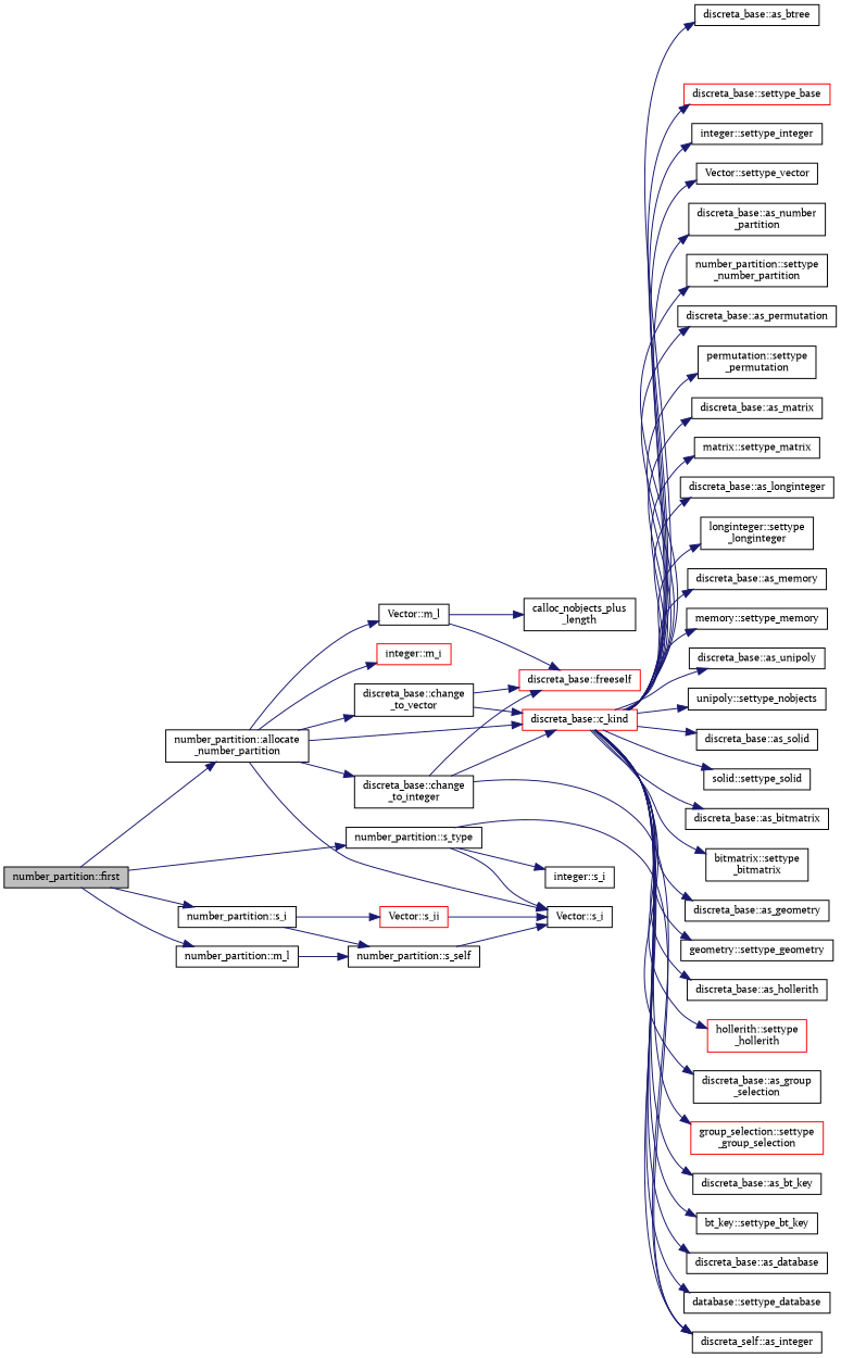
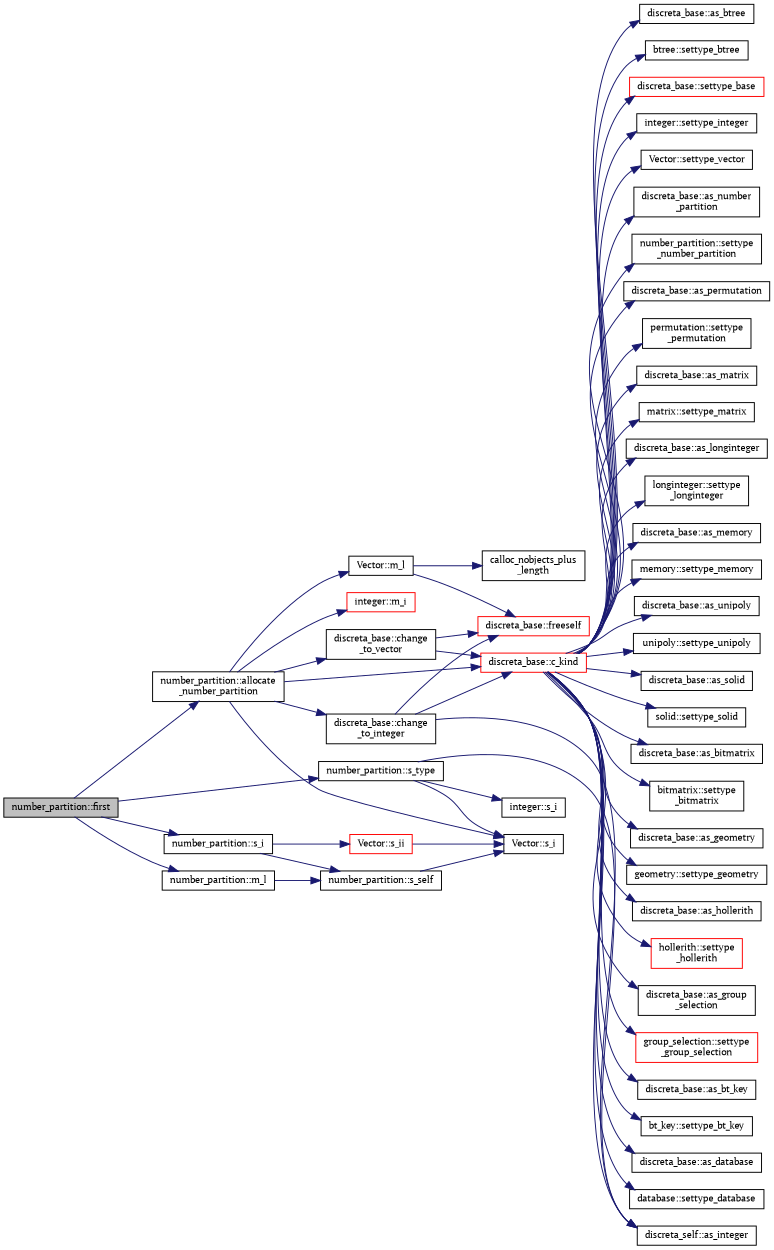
  digraph {
    fontname="PT Serif"
    rankdir=LR
    node [color=black fillcolor=white fontname="PT Serif" fontsize=10 shape=record style=filled]
    edge [color=midnightblue fontname="PT Serif" fontsize=10 labelfontname=Helvetica labelfontsize=10 style=solid]
    n1 [fillcolor=grey75 fontcolor=black height=0.2 label="number_partition::first" width=0.4]
    n2 [height=0.2 label="number_partition::allocate\l_number_partition" width=0.4]
    n3 [height=0.2 label="number_partition::s_type" width=0.4]
    n4 [height=0.2 label="number_partition::m_l" width=0.4]
    n5 [height=0.2 label="number_partition::s_i" width=0.4]
    n6 [height=0.2 label="Vector::m_l" width=0.4]
    n7 [color=red height=0.2 label="discreta_base::c_kind" width=0.4]
    n8 [height=0.2 label="Vector::s_i" width=0.4]
    n9 [height=0.2 label="discreta_base::change\l_to_integer" width=0.4]
    n10 [color=red height=0.2 label="integer::m_i" width=0.4]
    n11 [height=0.2 label="discreta_base::change\l_to_vector" width=0.4]
    n12 [height=0.2 label="discreta_self::as_integer" width=0.4]
    n13 [height=0.2 label="integer::s_i" width=0.4]
    n14 [height=0.2 label="number_partition::s_self" width=0.4]
    n15 [color=red height=0.2 label="Vector::s_ii" width=0.4]
    n16 [color=red height=0.2 label="discreta_base::freeself" width=0.4]
    n17 [height=0.2 label="calloc_nobjects_plus\l_length" width=0.4]
    n18 [color=red height=0.2 label="discreta_base::settype_base" width=0.4]
    n19 [height=0.2 label="integer::settype_integer" width=0.4]
    n20 [height=0.2 label="Vector::settype_vector" width=0.4]
    n21 [height=0.2 label="discreta_base::as_number\l_partition" width=0.4]
    n22 [height=0.2 label="number_partition::settype\l_number_partition" width=0.4]
    n23 [height=0.2 label="discreta_base::as_permutation" width=0.4]
    n24 [height=0.2 label="permutation::settype\l_permutation" width=0.4]
    n25 [height=0.2 label="discreta_base::as_matrix" width=0.4]
    n26 [height=0.2 label="matrix::settype_matrix" width=0.4]
    n27 [height=0.2 label="discreta_base::as_longinteger" width=0.4]
    n28 [height=0.2 label="longinteger::settype\l_longinteger" width=0.4]
    n29 [height=0.2 label="discreta_base::as_memory" width=0.4]
    n30 [height=0.2 label="memory::settype_memory" width=0.4]
    n31 [height=0.2 label="discreta_base::as_unipoly" width=0.4]
-   n32 [height=0.2 label="unipoly::settype_nobjects" width=0.4]
+   n32 [height=0.2 label="unipoly::settype_unipoly" width=0.4]
    n33 [height=0.2 label="discreta_base::as_solid" width=0.4]
    n34 [height=0.2 label="solid::settype_solid" width=0.4]
    n35 [height=0.2 label="discreta_base::as_bitmatrix" width=0.4]
    n36 [height=0.2 label="bitmatrix::settype\l_bitmatrix" width=0.4]
    n37 [height=0.2 label="discreta_base::as_geometry" width=0.4]
    n38 [height=0.2 label="geometry::settype_geometry" width=0.4]
    n39 [height=0.2 label="discreta_base::as_hollerith" width=0.4]
    n40 [color=red height=0.2 label="hollerith::settype\l_hollerith" width=0.4]
    n41 [height=0.2 label="discreta_base::as_group\l_selection" width=0.4]
    n42 [color=red height=0.2 label="group_selection::settype\l_group_selection" width=0.4]
    n43 [height=0.2 label="discreta_base::as_bt_key" width=0.4]
    n44 [height=0.2 label="bt_key::settype_bt_key" width=0.4]
    n45 [height=0.2 label="discreta_base::as_database" width=0.4]
    n46 [height=0.2 label="database::settype_database" width=0.4]
    n47 [height=0.2 label="discreta_base::as_btree" width=0.4]
+   n48 [height=0.2 label="btree::settype_btree" width=0.4]
    n1 -> n2
    n1 -> n3
    n1 -> n4
    n1 -> n5
    n2 -> n6
    n2 -> n7
    n2 -> n8
    n2 -> n9
    n2 -> n10
    n2 -> n11
    n3 -> n8
    n3 -> n12
    n3 -> n13
    n4 -> n14
    n5 -> n14
    n5 -> n15
    n6 -> n16
    n6 -> n17
    n7 -> n12
    n7 -> n18
    n7 -> n19
    n7 -> n20
    n7 -> n21
    n7 -> n22
    n7 -> n23
    n7 -> n24
    n7 -> n25
    n7 -> n26
    n7 -> n27
    n7 -> n28
    n7 -> n29
    n7 -> n30
    n7 -> n31
    n7 -> n32
    n7 -> n33
    n7 -> n34
    n7 -> n35
    n7 -> n36
    n7 -> n37
    n7 -> n38
    n7 -> n39
    n7 -> n40
    n7 -> n41
    n7 -> n42
    n7 -> n43
    n7 -> n44
    n7 -> n45
    n7 -> n46
    n7 -> n47
+   n7 -> n48
    n9 -> n7
    n9 -> n12
    n9 -> n16
    n11 -> n7
    n11 -> n16
    n14 -> n8
    n15 -> n8
  }
